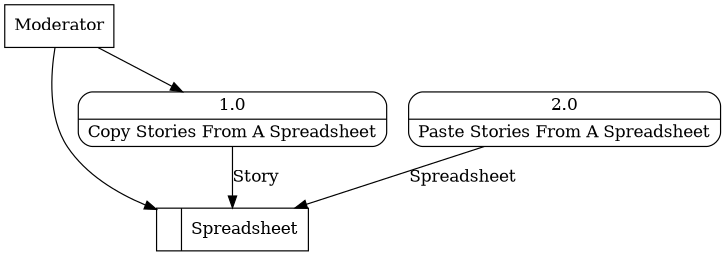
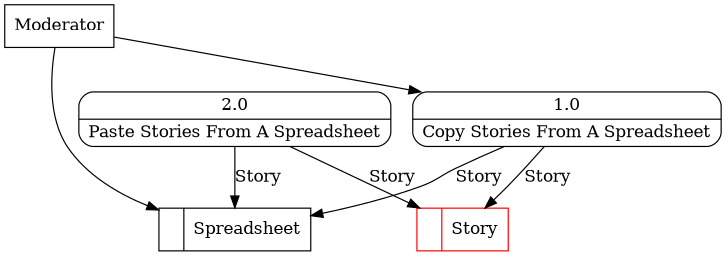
  digraph {
    node [shape=record]
+   n1 [color=red label="<f0>  |<f1> Story "]
    n2 [label="<f0>  |<f1> Spreadsheet "]
    n3 [label=Moderator shape=box]
    n4 [label="{<f0> 1.0|<f1> Copy Stories From A Spreadsheet }" shape=Mrecord]
    n5 [label="{<f0> 2.0|<f1> Paste Stories From A Spreadsheet }" shape=Mrecord]
    n3 -> n2
    n3 -> n4
+   n4 -> n1 [label=Story]
    n4 -> n2 [label=Story]
-   n5 -> n2 [label=Spreadsheet]
+   n5 -> n1 [label=Story]
+   n5 -> n2 [label=Story]
  }
